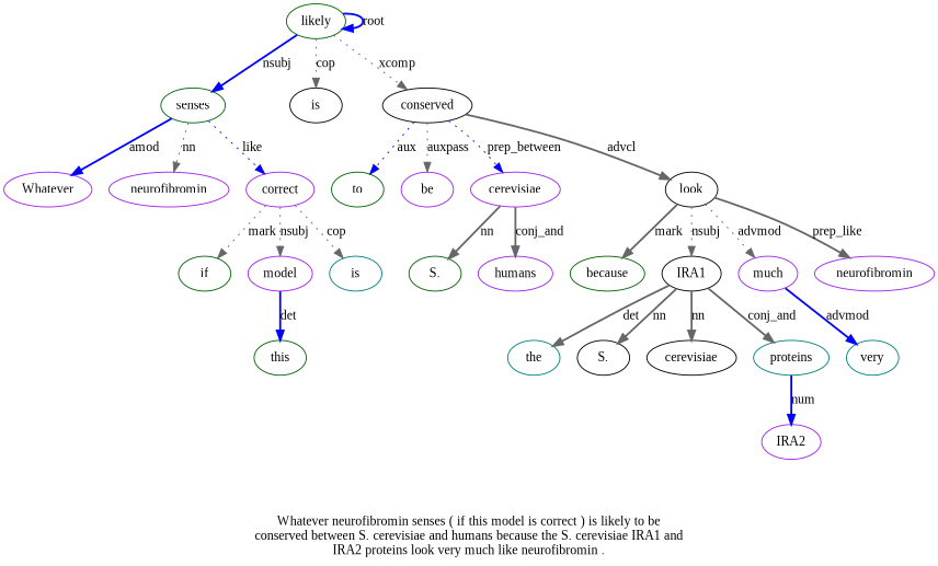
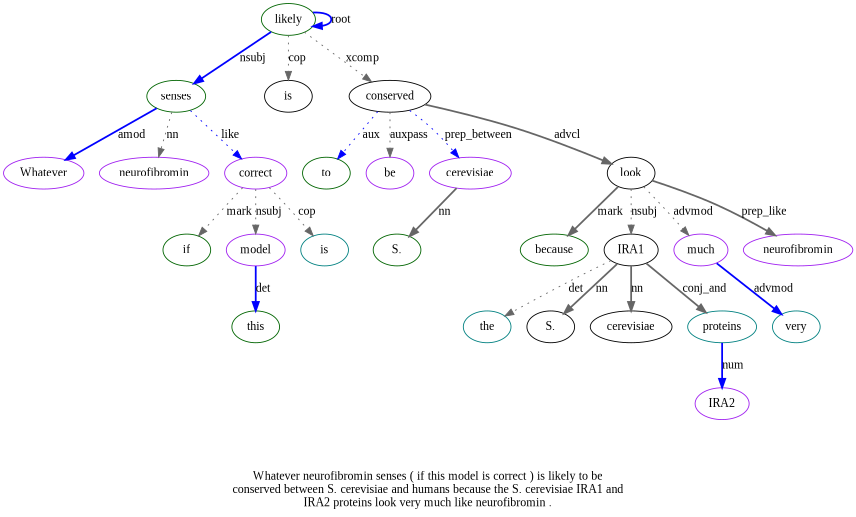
  digraph {
    fontname="Liberation Serif"
    label="Whatever neurofibromin senses ( if this model is correct ) is likely to be\nconserved between S. cerevisiae and humans because the S. cerevisiae IRA1 and\nIRA2 proteins look very much like neurofibromin ."
    node [color=purple fillcolor=white fontname="Liberation Serif" style=filled]
    edge [color=gray40 fontname="Liberation Serif" style=bold]
    n1 [color=darkgreen label=senses]
    n2 [label=Whatever]
    n3 [label=neurofibromin]
    n4 [label=correct]
    n5 [color=darkgreen label=if]
    n6 [label=model]
    n7 [color=teal label=is]
    n8 [color=darkgreen label=likely]
    n9 [color=black label=is]
    n10 [color=black label=conserved]
    n11 [color=darkgreen label=to]
    n12 [label=be]
    n13 [label=cerevisiae]
    n14 [color=black label=look]
    n15 [color=darkgreen label=this]
    n16 [color=darkgreen label="S."]
-   n17 [label=humans]
    n18 [color=darkgreen label=because]
    n19 [color=black label=IRA1]
    n20 [label=much]
    n21 [label=neurofibromin]
    n22 [color=teal label=the]
    n23 [color=black label="S."]
    n24 [color=black label=cerevisiae]
    n25 [color=teal label=proteins]
    n26 [color=teal label=very]
    n27 [label=IRA2]
    n1 -> n2 [color=blue label=amod]
    n1 -> n3 [label=nn style=dotted]
    n1 -> n4 [color=blue label=like style=dotted]
    n4 -> n5 [label=mark style=dotted]
    n4 -> n6 [label=nsubj style=dotted]
    n4 -> n7 [label=cop style=dotted]
    n6 -> n15 [color=blue label=det]
    n8 -> n1 [color=blue label=nsubj]
    n8 -> n8 [color=blue label=root]
    n8 -> n9 [label=cop style=dotted]
    n8 -> n10 [label=xcomp style=dotted]
    n10 -> n11 [color=blue label=aux style=dotted]
    n10 -> n12 [label=auxpass style=dotted]
    n10 -> n13 [color=blue label=prep_between style=dotted]
    n10 -> n14 [label=advcl]
    n13 -> n16 [label=nn]
-   n13 -> n17 [label=conj_and]
    n14 -> n18 [label=mark]
    n14 -> n19 [label=nsubj style=dotted]
    n14 -> n20 [label=advmod style=dotted]
    n14 -> n21 [label=prep_like]
-   n19 -> n22 [label=det]
+   n19 -> n22 [label=det style=dotted]
    n19 -> n23 [label=nn]
    n19 -> n24 [label=nn]
    n19 -> n25 [label=conj_and]
    n20 -> n26 [color=blue label=advmod]
    n25 -> n27 [color=blue label=num]
  }
